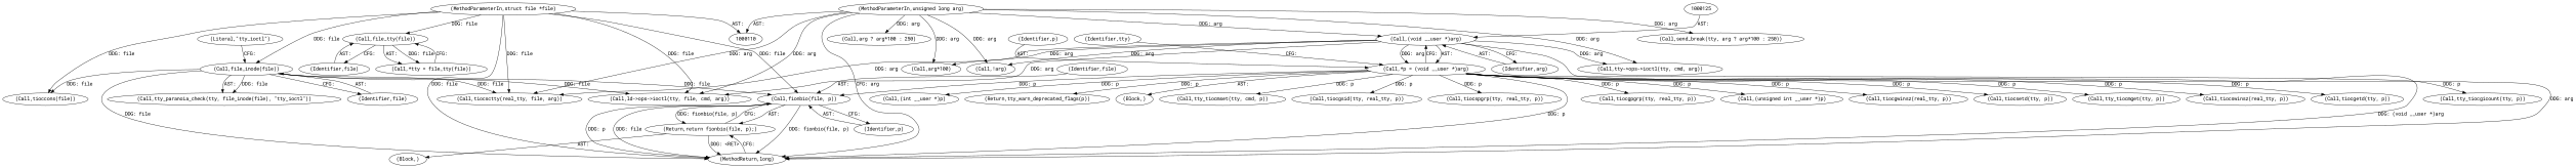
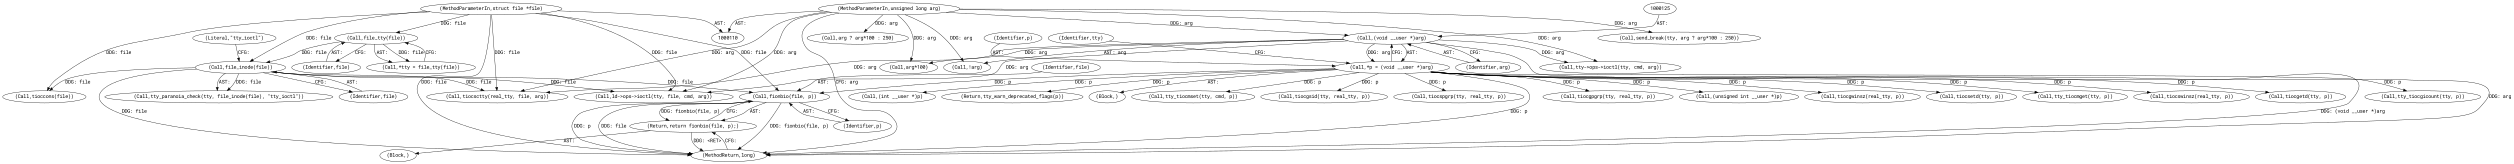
  digraph {
    fontname="Roboto Mono"
    node [fontname="Roboto Mono"]
    edge [fontname="Roboto Mono"]
    n1 [label="(Call,fionbio(file, p))"]
    n2 [label="(Return,return fionbio(file, p);)"]
    n3 [label="(Identifier,p)"]
    n4 [label="(MethodReturn,long)"]
    n5 [label="(Block,)"]
    n6 [label="(Call,file_inode(file))"]
    n7 [label="(Call,tioccons(file))"]
    n8 [label="(Call,tiocsctty(real_tty, file, arg))"]
    n9 [label="(Call,tty_paranoia_check(tty, file_inode(file), \"tty_ioctl\"))"]
    n10 [label="(Call,ld->ops->ioctl(tty, file, cmd, arg))"]
    n11 [label="(Identifier,file)"]
    n12 [label="(Call,file_tty(file))"]
    n13 [label="(Call,*tty = file_tty(file))"]
    n14 [label="(Identifier,file)"]
    n15 [label="(MethodParameterIn,struct file *file)"]
    1000110
    n17 [label="(Call,*p = (void __user *)arg)"]
    n18 [label="(Call,(void __user *)arg)"]
    n19 [label="(Call,tty_tiocgicount(tty, p))"]
    n20 [label="(Call,(int __user *)p)"]
    n21 [label="(Return,tty_warn_deprecated_flags(p))"]
    n22 [label="(Block,)"]
    n23 [label="(Call,tty_tiocmset(tty, cmd, p))"]
    n24 [label="(Call,tiocgsid(tty, real_tty, p))"]
    n25 [label="(Call,tiocspgrp(tty, real_tty, p))"]
    n26 [label="(Call,tiocgpgrp(tty, real_tty, p))"]
    n27 [label="(Call,(unsigned int __user *)p)"]
    n28 [label="(Call,tiocgwinsz(real_tty, p))"]
    n29 [label="(Call,tiocsetd(tty, p))"]
    n30 [label="(Call,tty_tiocmget(tty, p))"]
    n31 [label="(Call,tiocswinsz(real_tty, p))"]
    n32 [label="(Call,tiocgetd(tty, p))"]
    n33 [label="(Call,arg*100)"]
    n34 [label="(Call,!arg)"]
    n35 [label="(Call,tty->ops->ioctl(tty, cmd, arg))"]
    n36 [label="(Identifier,arg)"]
    n37 [label="(MethodParameterIn,unsigned long arg)"]
    n38 [label="(Call,send_break(tty, arg ? arg*100 : 250))"]
    n39 [label="(Call,arg ? arg*100 : 250)"]
    n40 [label="(Identifier,tty)"]
    n41 [label="(Identifier,p)"]
    n42 [label="(Identifier,file)"]
    n43 [label="(Literal,\"tty_ioctl\")"]
    1000125
    n1 -> n2 [label="AST: "]
    n1 -> n2 [label="DDG: fionbio(file, p)"]
    n1 -> n3 [label="CFG: "]
    n1 -> n4 [label="DDG: fionbio(file, p)"]
    n1 -> n4 [label="DDG: p"]
    n1 -> n4 [label="DDG: file"]
    n2 -> n1 [label="CFG: "]
    n2 -> n4 [label="DDG: <RET>"]
    n2 -> n5 [label="AST: "]
    n3 -> n1 [label="AST: "]
    n4 -> n2 [label="CFG: "]
    n6 -> n1 [label="DDG: file"]
    n6 -> n4 [label="DDG: file"]
    n6 -> n7 [label="DDG: file"]
    n6 -> n8 [label="DDG: file"]
    n6 -> n9 [label="AST: "]
    n6 -> n9 [label="DDG: file"]
    n6 -> n10 [label="DDG: file"]
    n6 -> n11 [label="CFG: "]
    n11 -> n6 [label="AST: "]
+   n12 -> n6 [label="DDG: file"]
    n12 -> n13 [label="AST: "]
    n12 -> n13 [label="DDG: file"]
    n12 -> n14 [label="CFG: "]
    n13 -> n12 [label="CFG: "]
    n14 -> n12 [label="AST: "]
    n15 -> n1 [label="DDG: file"]
    n15 -> n4 [label="DDG: file"]
    n15 -> n6 [label="DDG: file"]
    n15 -> n7 [label="DDG: file"]
    n15 -> n8 [label="DDG: file"]
    n15 -> n10 [label="DDG: file"]
    n15 -> n12 [label="DDG: file"]
    n15 -> 1000110 [label="AST: "]
    n17 -> n1 [label="DDG: p"]
    n17 -> n4 [label="DDG: p"]
    n17 -> n4 [label="DDG: (void __user *)arg"]
    n17 -> n18 [label="CFG: "]
    n17 -> n19 [label="DDG: p"]
    n17 -> n20 [label="DDG: p"]
    n17 -> n21 [label="DDG: p"]
    n17 -> n22 [label="AST: "]
    n17 -> n23 [label="DDG: p"]
    n17 -> n24 [label="DDG: p"]
    n17 -> n25 [label="DDG: p"]
    n17 -> n26 [label="DDG: p"]
    n17 -> n27 [label="DDG: p"]
    n17 -> n28 [label="DDG: p"]
    n17 -> n29 [label="DDG: p"]
    n17 -> n30 [label="DDG: p"]
    n17 -> n31 [label="DDG: p"]
    n17 -> n32 [label="DDG: p"]
    n18 -> n4 [label="DDG: arg"]
    n18 -> n8 [label="DDG: arg"]
    n18 -> n10 [label="DDG: arg"]
    n18 -> n17 [label="AST: "]
    n18 -> n17 [label="DDG: arg"]
    n18 -> n33 [label="DDG: arg"]
-   n18 -> n34 [label="DDG: arg"]
+   n18 -> n34 [label="AST: arg"]
    n18 -> n35 [label="DDG: arg"]
    n18 -> n36 [label="CFG: "]
    n36 -> n18 [label="AST: "]
    n37 -> n4 [label="CFG: arg"]
    n37 -> n8 [label="DDG: arg"]
    n37 -> n10 [label="DDG: arg"]
    n37 -> 1000110 [label="AST: "]
    n37 -> n18 [label="DDG: arg"]
    n37 -> n33 [label="DDG: arg"]
    n37 -> n34 [label="DDG: arg"]
    n37 -> n35 [label="DDG: arg"]
    n37 -> n38 [label="DDG: arg"]
    n37 -> n39 [label="DDG: arg"]
    n40 -> n17 [label="CFG: "]
    n41 -> n17 [label="AST: "]
    n42 -> n1 [label="AST: "]
    n43 -> n6 [label="CFG: "]
    1000125 -> n18 [label="AST: "]
  }
